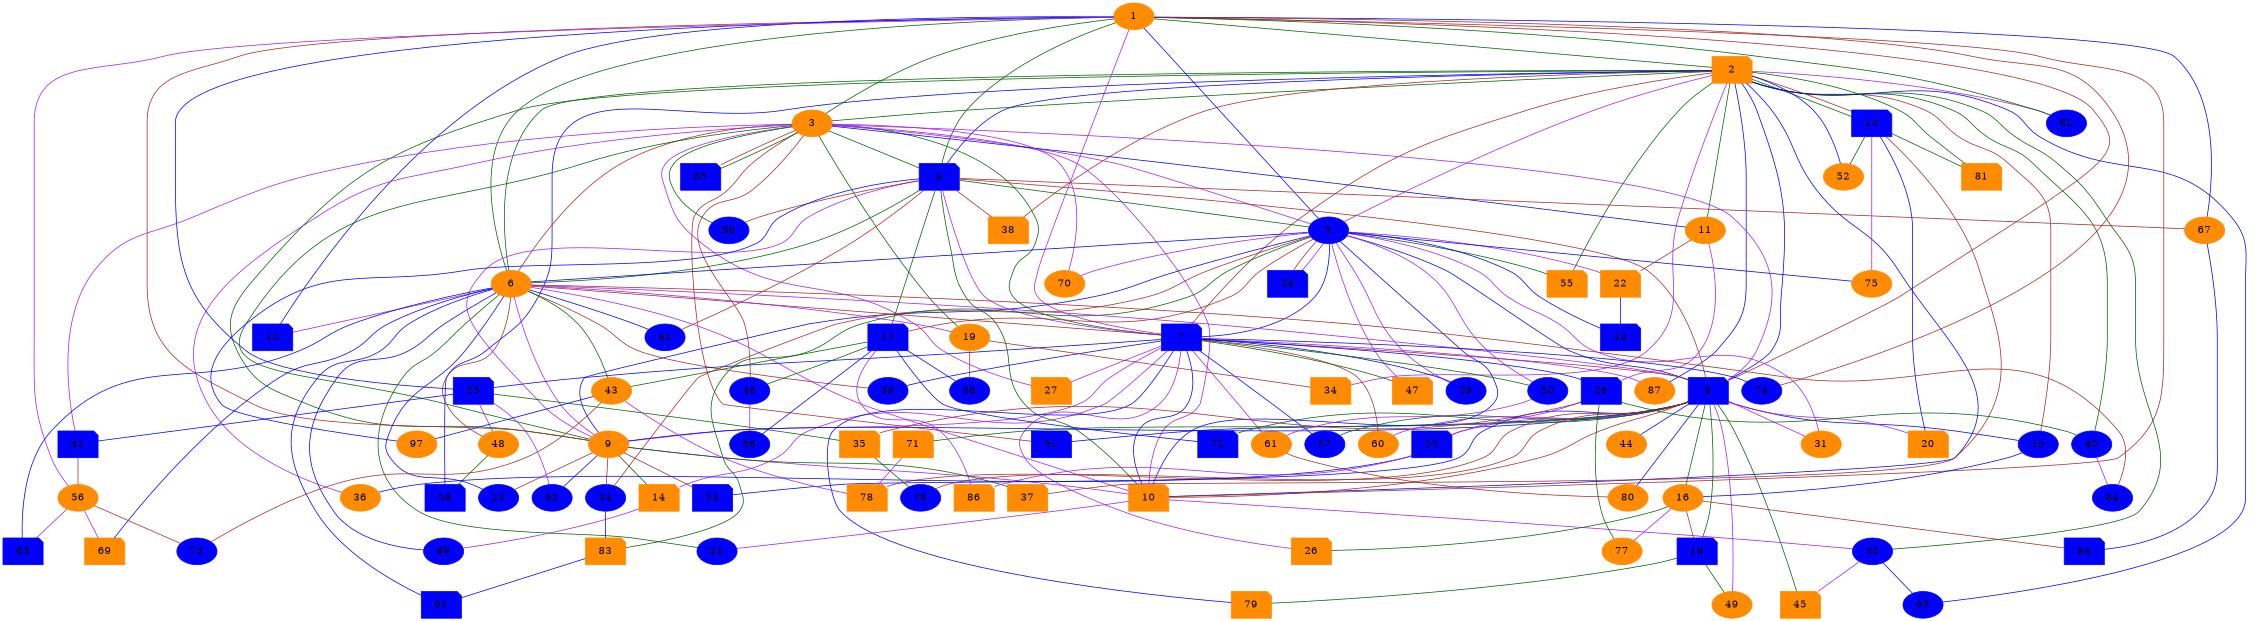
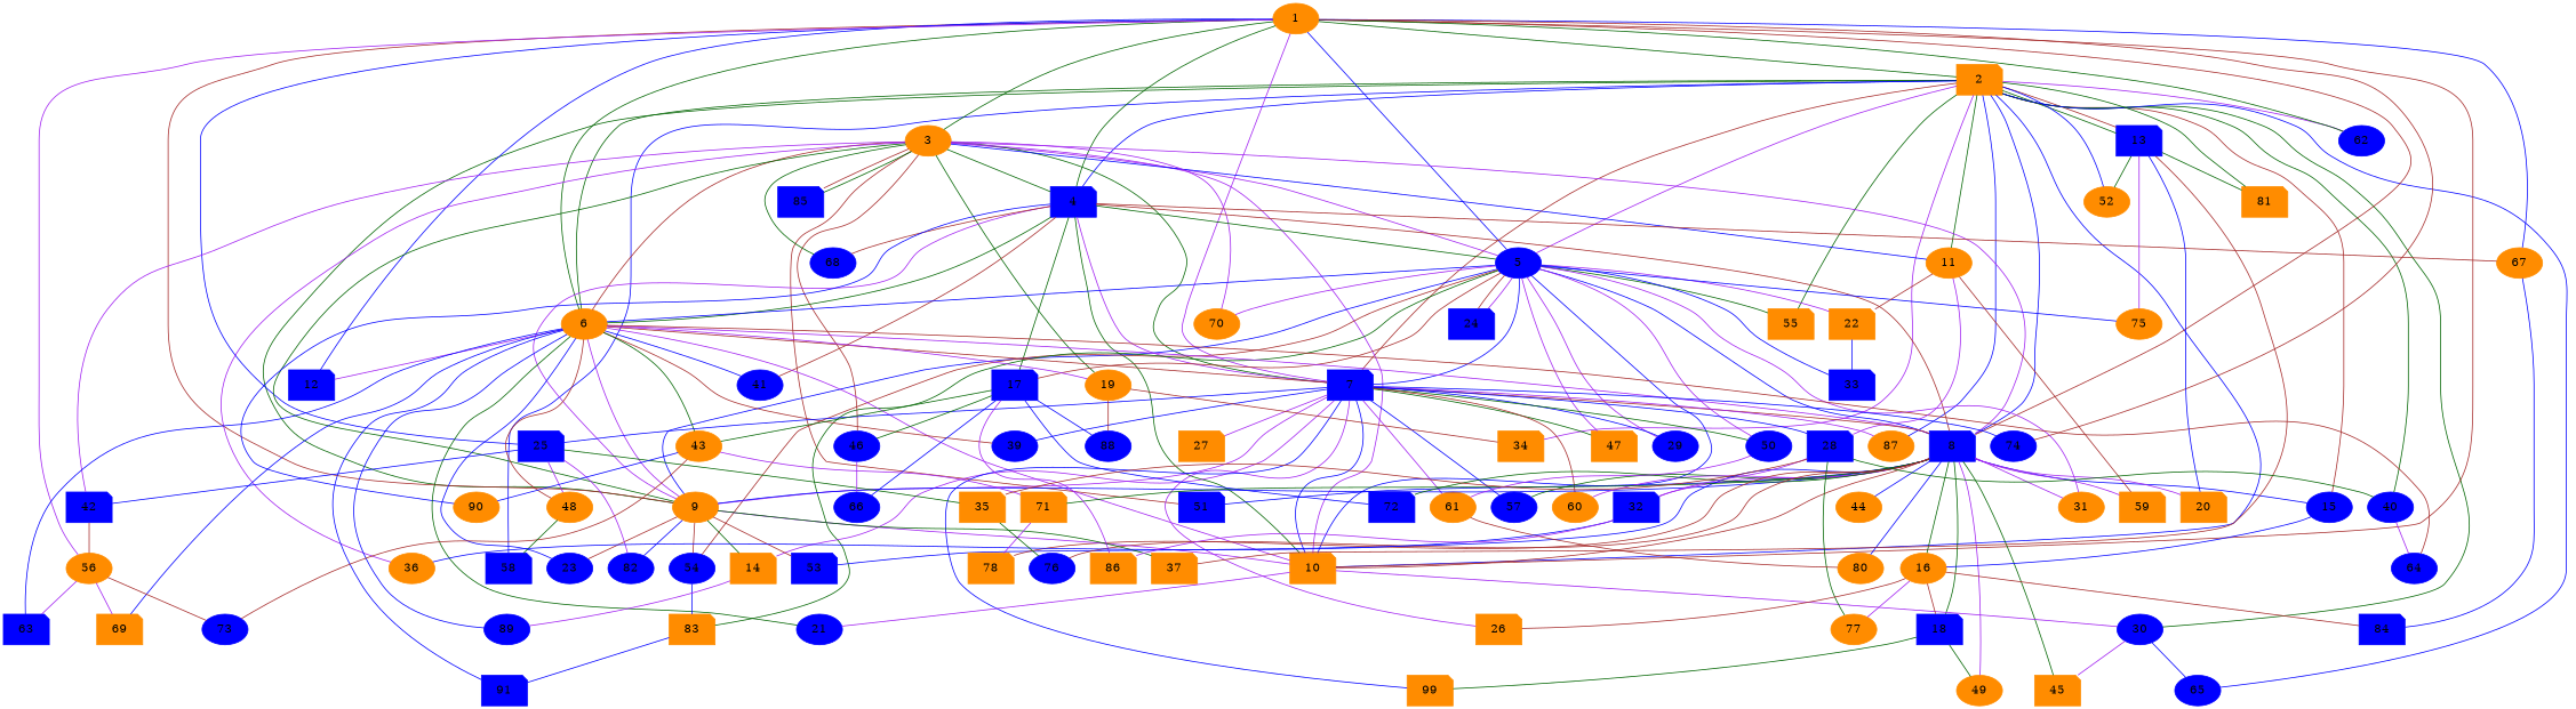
  graph {
    node [color=darkorange shape=ellipse style=filled]
    edge [color=purple]
    2 [shape=note]
    1
    3
    4 [color=blue shape=note]
    5 [color=blue]
    6
    7 [color=blue shape=note]
    8 [color=blue shape=note]
    9
    10 [shape=note]
    12 [color=blue shape=note]
    25 [color=blue shape=note]
    56
    62 [color=blue]
    67
    74 [color=blue]
    11
    13 [color=blue shape=note]
    15 [color=blue]
    30 [color=blue]
    34 [shape=note]
-   38 [shape=note]
    40 [color=blue]
    52
    55 [shape=note]
    58 [color=blue shape=note]
    65 [color=blue]
    81 [shape=note]
    87
    19
    27 [shape=note]
    36
    42 [color=blue shape=note]
    46 [color=blue]
    51 [color=blue shape=note]
    68 [color=blue]
    70
    85 [color=blue shape=note]
    17 [color=blue shape=note]
    41 [color=blue]
-   90 [label=97]
+   90
    22 [shape=note]
    24 [color=blue shape=note]
    29 [color=blue]
    31
    33 [color=blue shape=note]
    47 [shape=note]
    50 [color=blue]
    54 [color=blue]
    75
    83 [shape=note]
    21 [color=blue]
    23 [color=blue]
    39 [color=blue]
    43
    48
    63 [color=blue shape=note]
    64 [color=blue]
    69 [shape=note]
    89 [color=blue]
    91 [color=blue shape=note]
    14 [shape=note]
    26 [shape=note]
    28 [color=blue shape=note]
    57 [color=blue]
    60
    61
-   79 [shape=note]
+   79 [shape=note label=99]
    16
    18 [color=blue shape=note]
    20 [shape=note]
    32 [color=blue shape=note]
    44
    45 [shape=note]
    49
    53 [color=blue shape=note]
+   59 [shape=note]
    71 [shape=note]
    72 [color=blue shape=note]
    76 [color=blue]
    78 [shape=note]
    80
    37 [shape=note]
    82 [color=blue]
    35 [shape=note]
    73 [color=blue]
    84 [color=blue shape=note]
    88 [color=blue]
    66 [color=blue]
    86 [shape=note]
    77
-   2 -- 3 [color=darkgreen]
    2 -- 4 [color=blue]
    2 -- 5
    2 -- 6 [color=darkgreen]
    2 -- 7 [color=brown]
    2 -- 8 [color=blue]
    2 -- 9 [color=darkgreen]
    2 -- 10 [color=blue]
    2 -- 62
    2 -- 11 [color=darkgreen]
    2 -- 13 [color=darkgreen]
    2 -- 13 [color=brown]
    2 -- 15 [color=brown]
    2 -- 30 [color=darkgreen]
    2 -- 34
-   2 -- 38 [color=brown]
    2 -- 40 [color=darkgreen]
    2 -- 52 [color=blue]
    2 -- 55 [color=darkgreen]
    2 -- 58 [color=blue]
    2 -- 65 [color=blue]
    2 -- 81 [color=darkgreen]
    2 -- 87 [color=blue]
    1 -- 2 [color=darkgreen]
    1 -- 3 [color=darkgreen]
    1 -- 4 [color=darkgreen]
    1 -- 5 [color=blue]
    1 -- 6 [color=darkgreen]
    1 -- 7
    1 -- 8 [color=brown]
    1 -- 9 [color=brown]
    1 -- 10 [color=brown]
    1 -- 12 [color=blue]
    1 -- 25 [color=blue]
    1 -- 56
    1 -- 62 [color=darkgreen]
    1 -- 67 [color=blue]
    1 -- 74 [color=brown]
    3 -- 4 [color=darkgreen]
    3 -- 5
    3 -- 6 [color=brown]
    3 -- 7 [color=darkgreen]
    3 -- 8
    3 -- 9 [color=darkgreen]
    3 -- 10
    3 -- 11 [color=blue]
    3 -- 19 [color=darkgreen]
-   3 -- 27
    3 -- 36
    3 -- 42
    3 -- 46 [color=brown]
    3 -- 51 [color=brown]
    3 -- 68 [color=darkgreen]
    3 -- 70
    3 -- 85 [color=brown]
    3 -- 85 [color=darkgreen]
    4 -- 5 [color=darkgreen]
    4 -- 6 [color=darkgreen]
    4 -- 7
    4 -- 8 [color=brown]
    4 -- 9
    4 -- 10 [color=darkgreen]
    4 -- 67 [color=brown]
-   4 -- 38 [color=brown]
    4 -- 68 [color=brown]
    4 -- 17 [color=darkgreen]
    4 -- 41 [color=brown]
    4 -- 90 [color=blue]
    5 -- 6 [color=blue]
    5 -- 7 [color=blue]
    5 -- 8 [color=blue]
    5 -- 9 [color=blue]
    5 -- 10 [color=blue]
    5 -- 55 [color=darkgreen]
    5 -- 70
    5 -- 17 [color=brown]
    5 -- 22
    5 -- 24 [color=brown]
    5 -- 24
    5 -- 29
    5 -- 31
    5 -- 33 [color=blue]
    5 -- 47
    5 -- 50
    5 -- 54 [color=brown]
    5 -- 75 [color=blue]
    5 -- 83 [color=darkgreen]
    6 -- 7 [color=brown]
    6 -- 8
    6 -- 9
    6 -- 10
    6 -- 12
    6 -- 19
    6 -- 41 [color=blue]
    6 -- 21 [color=darkgreen]
    6 -- 23 [color=blue]
    6 -- 39 [color=brown]
    6 -- 43 [color=darkgreen]
    6 -- 48 [color=brown]
    6 -- 63 [color=blue]
    6 -- 64 [color=brown]
    6 -- 69 [color=blue]
    6 -- 89 [color=blue]
    6 -- 91 [color=blue]
    7 -- 8 [color=brown]
    7 -- 9
    7 -- 10 [color=blue]
    7 -- 25 [color=blue]
    7 -- 74 [color=blue]
    7 -- 87
    7 -- 27
    7 -- 29 [color=blue]
    7 -- 47 [color=darkgreen]
    7 -- 50 [color=darkgreen]
    7 -- 39 [color=blue]
    7 -- 14
    7 -- 26
    7 -- 28 [color=blue]
    7 -- 57 [color=blue]
    7 -- 60 [color=brown]
    7 -- 61
    7 -- 79 [color=blue]
    8 -- 9 [color=blue]
    8 -- 10 [color=brown]
    8 -- 15 [color=blue]
    8 -- 51 [color=blue]
    8 -- 31
    8 -- 57 [color=darkgreen]
    8 -- 60
    8 -- 16 [color=darkgreen]
    8 -- 18 [color=darkgreen]
    8 -- 20
    8 -- 32
    8 -- 44 [color=blue]
    8 -- 45 [color=darkgreen]
    8 -- 49
    8 -- 53 [color=blue]
+   8 -- 59
    8 -- 71 [color=darkgreen]
    8 -- 72 [color=darkgreen]
    8 -- 76 [color=brown]
    8 -- 78 [color=brown]
    8 -- 80 [color=blue]
    9 -- 10
    9 -- 54 [color=brown]
    9 -- 23 [color=brown]
    9 -- 14 [color=darkgreen]
    9 -- 53 [color=brown]
    9 -- 37 [color=darkgreen]
    9 -- 82 [color=blue]
    10 -- 30
    10 -- 21
    25 -- 42 [color=blue]
    25 -- 48
    25 -- 82
    25 -- 35 [color=darkgreen]
    56 -- 63
    56 -- 69
    56 -- 73 [color=brown]
    67 -- 84 [color=blue]
    11 -- 22 [color=brown]
    11 -- 28
+   11 -- 59 [color=brown]
    13 -- 52 [color=darkgreen]
    13 -- 81 [color=darkgreen]
    13 -- 75
    13 -- 20 [color=blue]
    13 -- 37 [color=brown]
    15 -- 16 [color=blue]
    30 -- 65 [color=blue]
    30 -- 45
    40 -- 64
    19 -- 34 [color=brown]
    19 -- 88 [color=brown]
    42 -- 56 [color=brown]
    46 -- 66
    17 -- 46 [color=darkgreen]
    17 -- 43 [color=darkgreen]
    17 -- 72 [color=blue]
    17 -- 88 [color=blue]
    17 -- 66 [color=blue]
    17 -- 86
    22 -- 33 [color=blue]
    50 -- 61
    54 -- 83 [color=blue]
    83 -- 91 [color=blue]
    43 -- 90 [color=blue]
-   43 -- 78
+   43 -- 71
    43 -- 73 [color=brown]
    48 -- 58 [color=darkgreen]
    14 -- 89
    28 -- 40 [color=darkgreen]
    28 -- 32
    28 -- 35 [color=brown]
    28 -- 77 [color=darkgreen]
    61 -- 80 [color=brown]
-   16 -- 26 [color=darkgreen]
+   16 -- 26 [color=brown]
    16 -- 18 [color=brown]
    16 -- 84 [color=brown]
    16 -- 77
    18 -- 79 [color=darkgreen]
    18 -- 49 [color=darkgreen]
    32 -- 36 [color=blue]
    32 -- 86
    71 -- 78
    35 -- 76 [color=darkgreen]
  }
